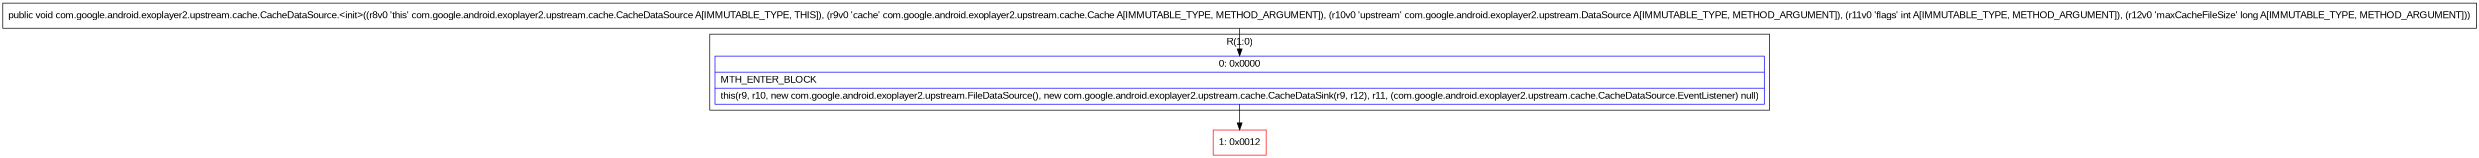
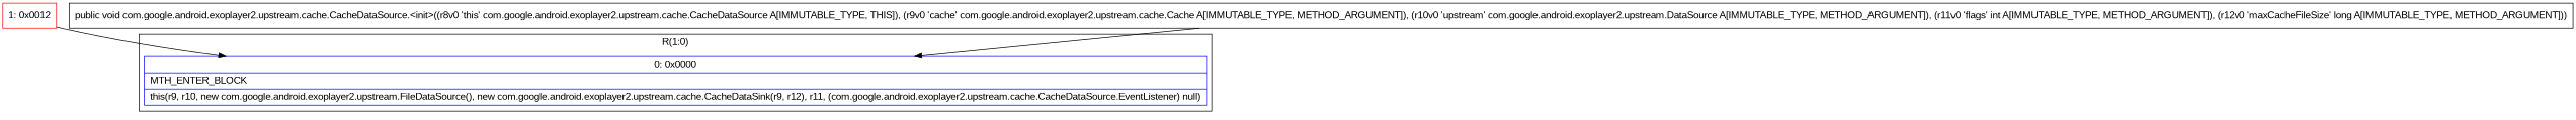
  digraph {
    fontname="Liberation Sans"
    node [shape=record fontname="Liberation Sans"]
    edge [fontname="Liberation Sans"]
    n1 [color=blue label="{0\:\ 0x0000|MTH_ENTER_BLOCK\l|this(r9, r10, new com.google.android.exoplayer2.upstream.FileDataSource(), new com.google.android.exoplayer2.upstream.cache.CacheDataSink(r9, r12), r11, (com.google.android.exoplayer2.upstream.cache.CacheDataSource.EventListener) null)\l}"]
    n2 [color=red label="{1\:\ 0x0012}"]
    n3 [label="{public void com.google.android.exoplayer2.upstream.cache.CacheDataSource.\<init\>((r8v0 'this' com.google.android.exoplayer2.upstream.cache.CacheDataSource A[IMMUTABLE_TYPE, THIS]), (r9v0 'cache' com.google.android.exoplayer2.upstream.cache.Cache A[IMMUTABLE_TYPE, METHOD_ARGUMENT]), (r10v0 'upstream' com.google.android.exoplayer2.upstream.DataSource A[IMMUTABLE_TYPE, METHOD_ARGUMENT]), (r11v0 'flags' int A[IMMUTABLE_TYPE, METHOD_ARGUMENT]), (r12v0 'maxCacheFileSize' long A[IMMUTABLE_TYPE, METHOD_ARGUMENT])) }"]
    subgraph cluster_1 {
      label="R(1:0)"
      n1
    }
-   n1 -> n2
+   n2 -> n1
    n3 -> n1
  }
